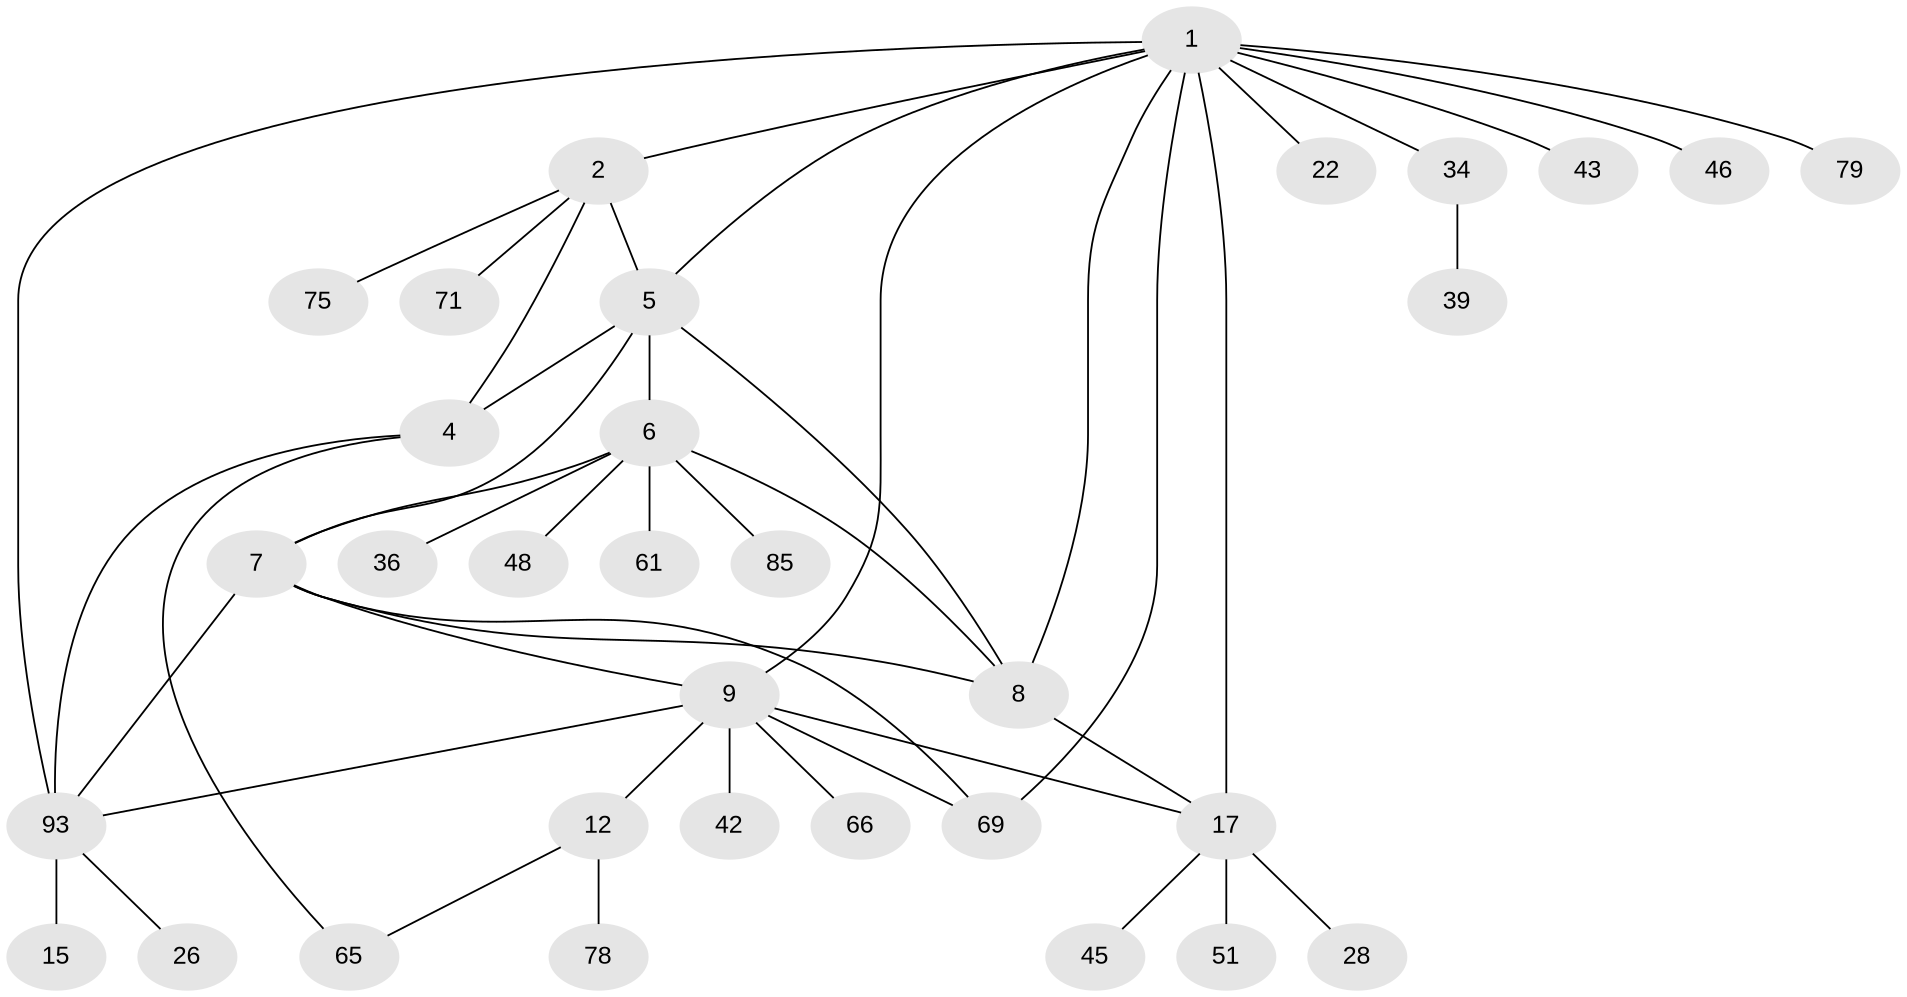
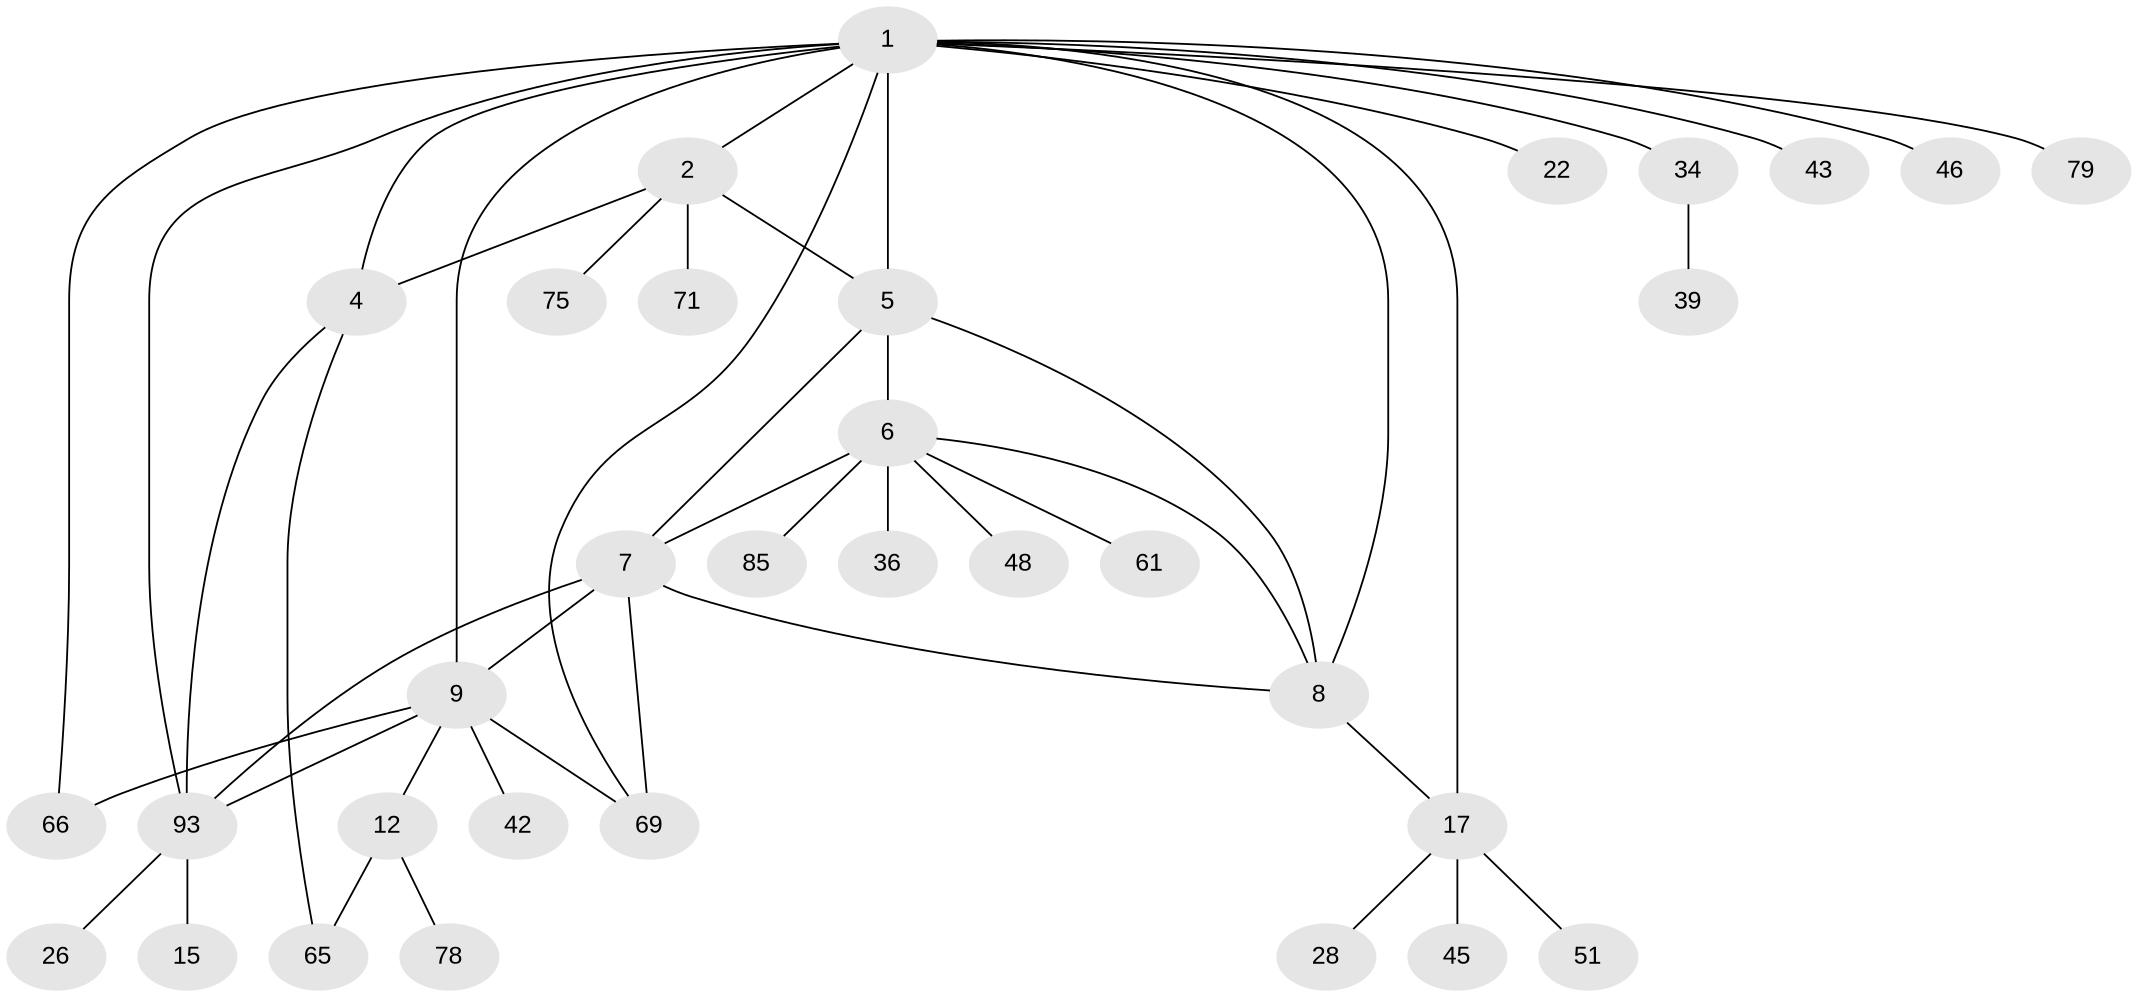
  graph {
    fontname="Liberation Sans"
    node [color=gray90 fontname="Liberation Sans" style=filled]
    edge [fontname="Liberation Sans"]
    1 [super="+3"]
    2
    4
    5 [super="+59"]
    8 [super="+54+23+80+83"]
    9 [super="+32+11+82+35+37+10"]
    n7 [label=93 super="+14+44"]
    17 [super="+27+20+58+60+49+31+19+40"]
    22 [super="+47"]
    34
    43
    46
    66
    69 [super="+84"]
    79
    71
    75
    n18 [label=65 super="+30"]
    6
    7 [super="+50"]
    12
    42
    15 [super="+16+21"]
    26 [super="+38"]
    28
    45
    51
    39
    36
    48
    61
    85
    78
    1 -- 2 [weight=2]
-   5 -- 4 [weight=2]
+   1 -- 4 [weight=2]
    1 -- 5
    1 -- 8
    1 -- 9 [weight=2]
    1 -- n7
    1 -- 17 [weight=3]
    1 -- 22
    1 -- 34
    1 -- 43
    1 -- 46
+   1 -- 66
    1 -- 69
    1 -- 79
    2 -- 4
    2 -- 5
    2 -- 71
    2 -- 75
    4 -- n7
    4 -- n18
    5 -- 8
    5 -- 6
    5 -- 7
    8 -- 17
    9 -- n7
-   9 -- 17
    9 -- 66
    9 -- 69
    9 -- 12 [weight=3]
    9 -- 42
    n7 -- 15 [weight=4]
    n7 -- 26
    17 -- 28
    17 -- 45
    17 -- 51
    34 -- 39
    6 -- 8
    6 -- 7
    6 -- 36
    6 -- 48
    6 -- 61
    6 -- 85
    7 -- 8
    7 -- 9
    7 -- n7
    7 -- 69
    12 -- n18
    12 -- 78
  }
